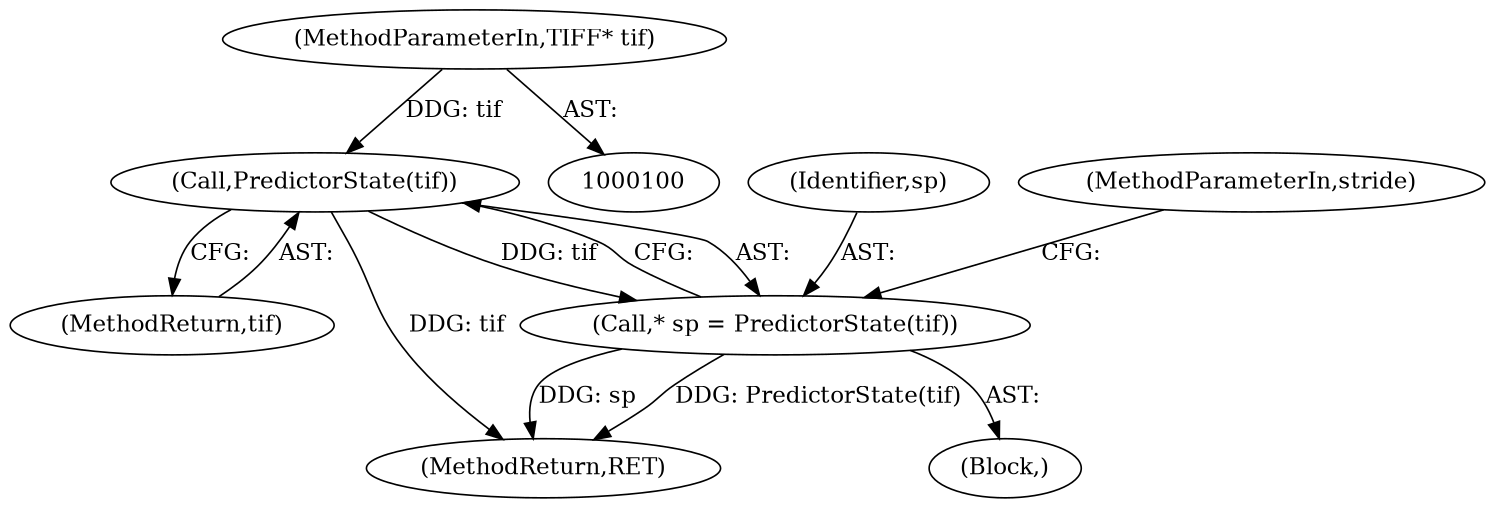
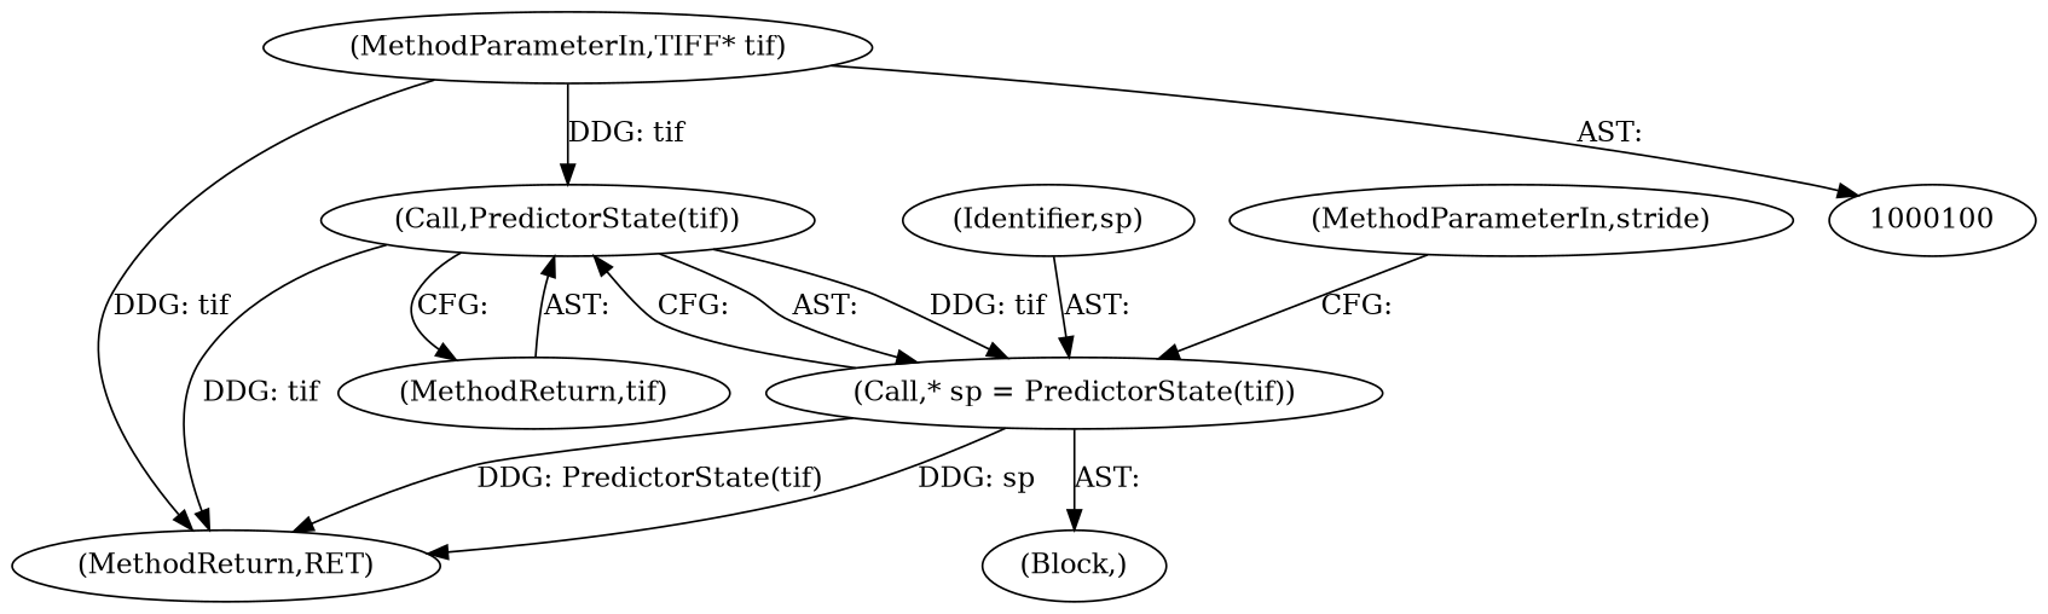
  digraph {
    fontname="DejaVu Serif"
    node [fontname="DejaVu Serif"]
    edge [fontname="DejaVu Serif"]
    n1 [label="(MethodParameterIn,TIFF* tif)"]
    n2 [label="(Call,PredictorState(tif))"]
    n3 [label="(MethodReturn,RET)"]
    1000100
    n5 [label="(Call,* sp = PredictorState(tif))"]
    n6 [label="(MethodReturn,tif)"]
    n7 [label="(Block,)"]
    n8 [label="(Identifier,sp)"]
    n9 [label="(MethodParameterIn,stride)"]
    n1 -> n2 [label="DDG: tif"]
+   n1 -> n3 [label="DDG: tif"]
    n1 -> 1000100 [label="AST: "]
    n2 -> n3 [label="DDG: tif"]
    n2 -> n5 [label="AST: "]
    n2 -> n5 [label="DDG: tif"]
    n2 -> n6 [label="CFG: "]
    n5 -> n2 [label="CFG: "]
    n5 -> n3 [label="DDG: PredictorState(tif)"]
    n5 -> n3 [label="DDG: sp"]
    n5 -> n7 [label="AST: "]
    n6 -> n2 [label="AST: "]
    n8 -> n5 [label="AST: "]
    n9 -> n5 [label="CFG: "]
  }
